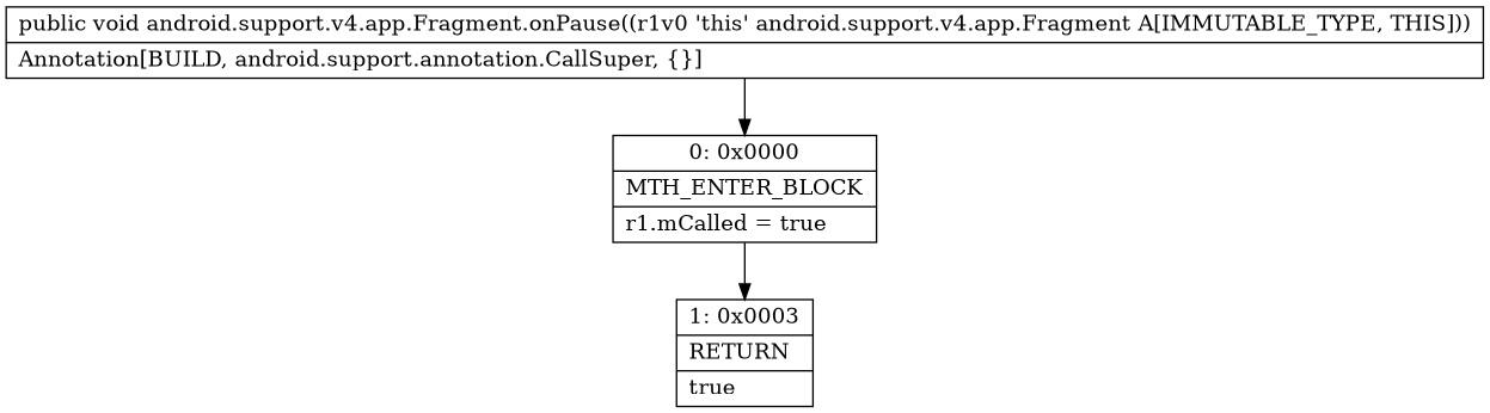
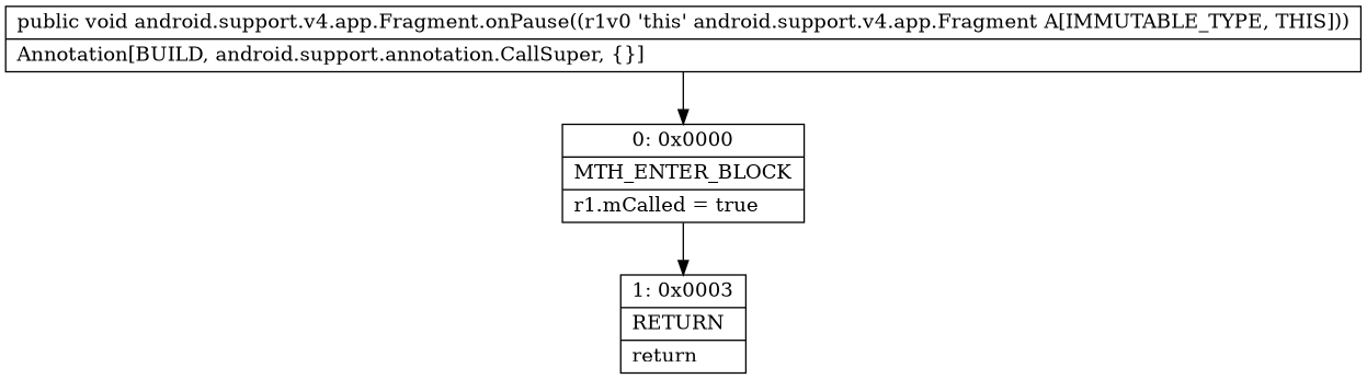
  digraph {
    node [shape=record]
    n1 [label="{0\:\ 0x0000|MTH_ENTER_BLOCK\l|r1.mCalled = true\l}"]
-   n2 [label="{1\:\ 0x0003|RETURN\l|true\l}"]
+   n2 [label="{1\:\ 0x0003|RETURN\l|return\l}"]
    n3 [label="{public void android.support.v4.app.Fragment.onPause((r1v0 'this' android.support.v4.app.Fragment A[IMMUTABLE_TYPE, THIS]))  | Annotation[BUILD, android.support.annotation.CallSuper, \{\}]\l}"]
    n1 -> n2
    n3 -> n1
  }
